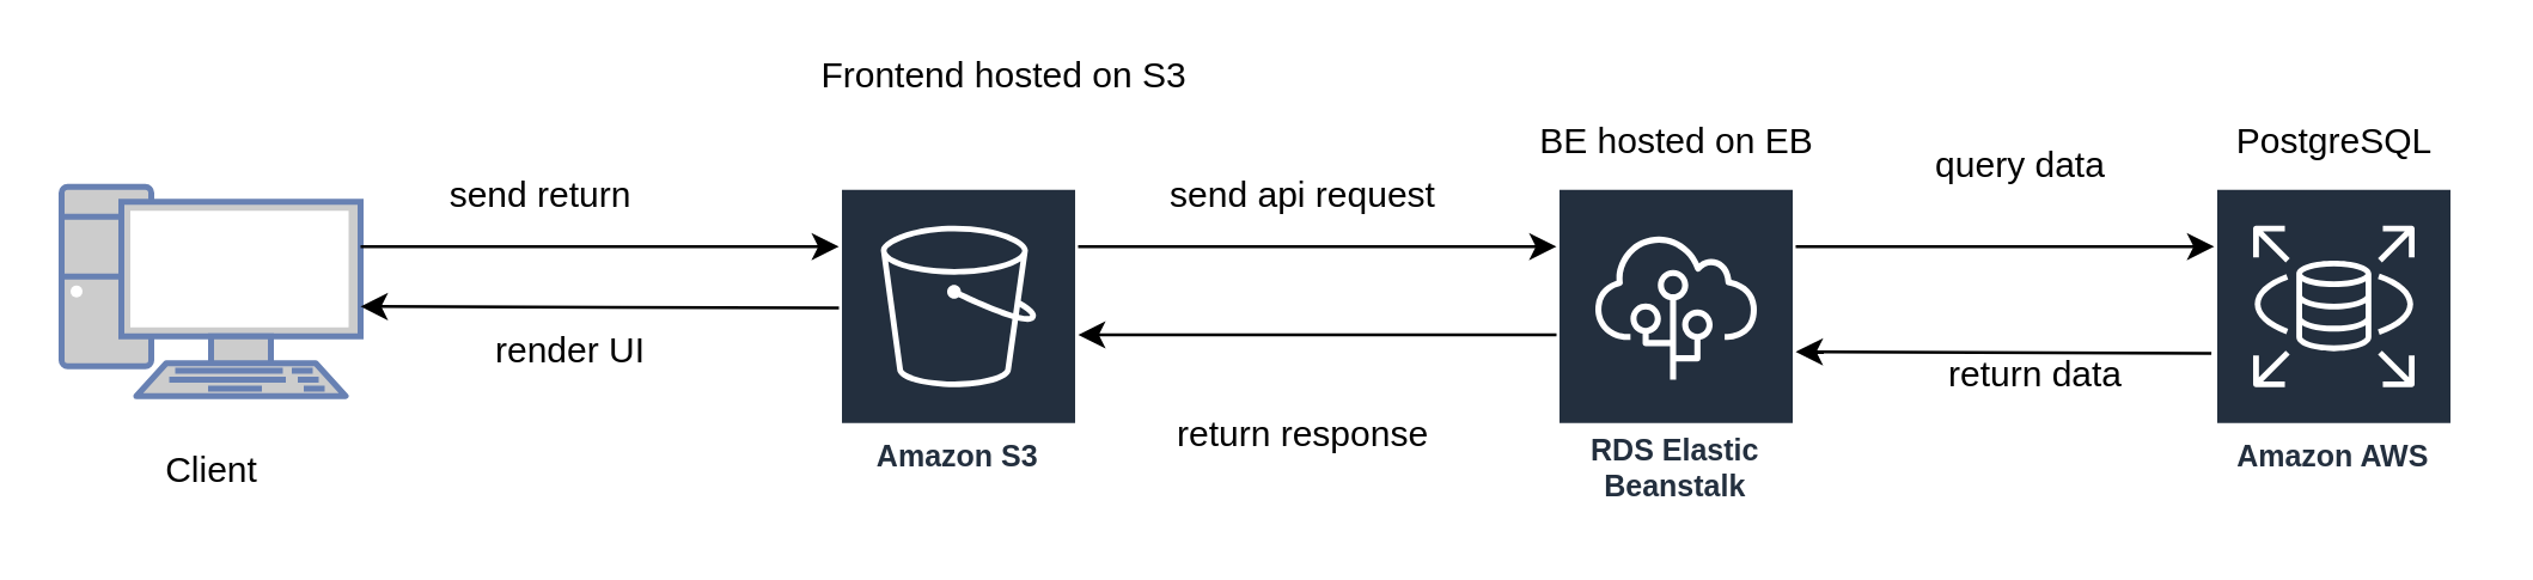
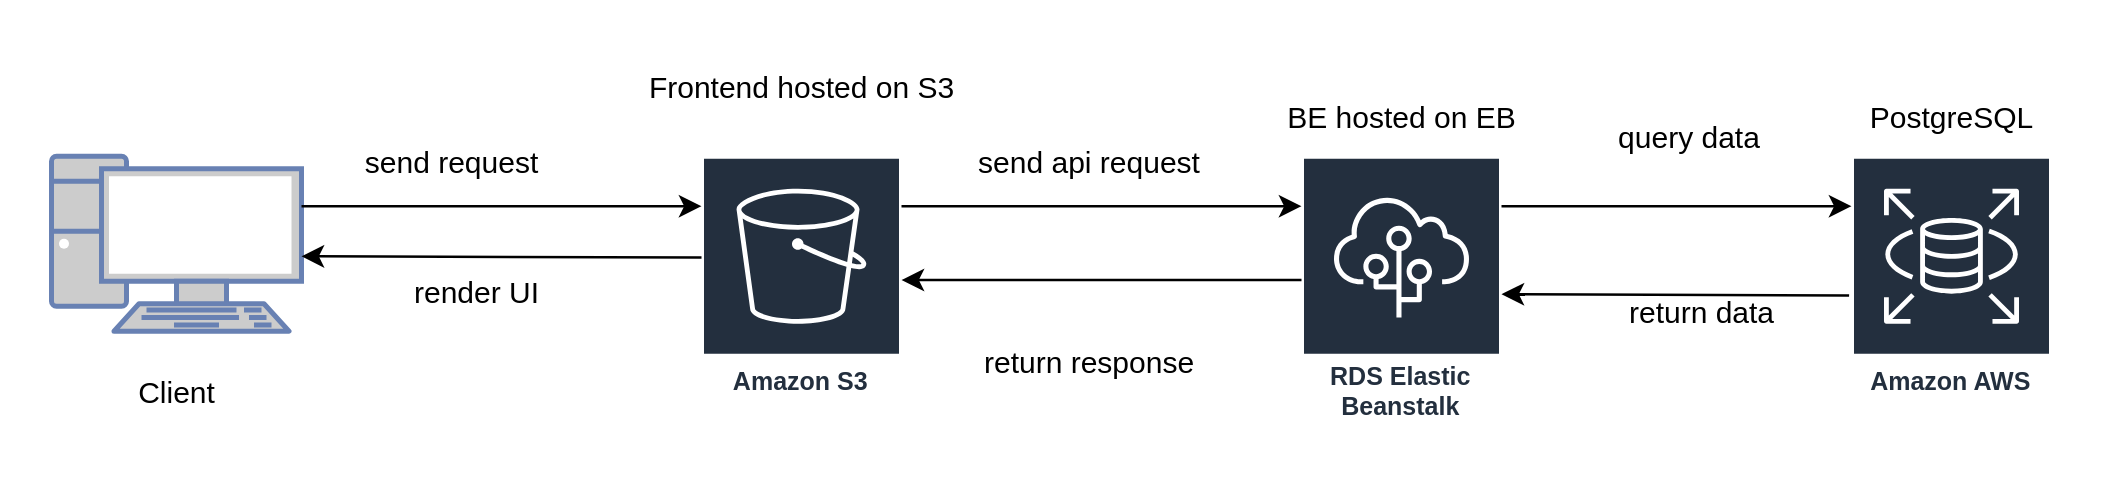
  <mxCell id="0" />
  <mxCell id="1" parent="0" />
  <mxCell id="2" value="" style="fontColor=#0066CC;verticalAlign=top;verticalLabelPosition=bottom;labelPosition=center;align=center;html=1;outlineConnect=0;fillColor=#CCCCCC;strokeColor=#6881B3;gradientColor=none;gradientDirection=north;strokeWidth=2;shape=mxgraph.networks.pc;" vertex="1" parent="1"><mxGeometry x="20" y="62" width="100" height="70" as="geometry" /></mxCell>
  <mxCell id="3" value="Client" style="text;html=1;align=center;verticalAlign=middle;resizable=0;points=[];autosize=1;strokeColor=none;fillColor=none;" vertex="1" parent="1"><mxGeometry x="45" y="142" width="50" height="30" as="geometry" /></mxCell>
  <mxCell id="4" value="Amazon S3" style="sketch=0;outlineConnect=0;fontColor=#232F3E;gradientColor=none;strokeColor=#ffffff;fillColor=#232F3E;dashed=0;verticalLabelPosition=middle;verticalAlign=bottom;align=center;html=1;whiteSpace=wrap;fontSize=10;fontStyle=1;spacing=3;shape=mxgraph.aws4.productIcon;prIcon=mxgraph.aws4.s3;" vertex="1" parent="1"><mxGeometry x="280" y="62" width="80" height="100" as="geometry" /></mxCell>
  <mxCell id="5" value="" style="endArrow=classic;html=1;rounded=0;exitX=1;exitY=0.286;exitDx=0;exitDy=0;exitPerimeter=0;" edge="1" parent="1" source="2"><mxGeometry width="50" height="50" relative="1" as="geometry"><mxPoint x="400" y="22" as="sourcePoint" /><mxPoint x="280" y="82" as="targetPoint" /></mxGeometry></mxCell>
  <mxCell id="6" value="RDS Elastic Beanstalk" style="sketch=0;outlineConnect=0;fontColor=#232F3E;gradientColor=none;strokeColor=#ffffff;fillColor=#232F3E;dashed=0;verticalLabelPosition=middle;verticalAlign=bottom;align=center;html=1;whiteSpace=wrap;fontSize=10;fontStyle=1;spacing=3;shape=mxgraph.aws4.productIcon;prIcon=mxgraph.aws4.elastic_beanstalk;" vertex="1" parent="1"><mxGeometry x="520" y="62" width="80" height="110" as="geometry" /></mxCell>
  <mxCell id="7" value="" style="endArrow=classic;html=1;rounded=0;exitX=1;exitY=0.286;exitDx=0;exitDy=0;exitPerimeter=0;" edge="1" parent="1"><mxGeometry width="50" height="50" relative="1" as="geometry"><mxPoint x="360" y="82" as="sourcePoint" /><mxPoint x="520" y="82" as="targetPoint" /></mxGeometry></mxCell>
  <mxCell id="8" value="Amazon AWS" style="sketch=0;outlineConnect=0;fontColor=#232F3E;gradientColor=none;strokeColor=#ffffff;fillColor=#232F3E;dashed=0;verticalLabelPosition=middle;verticalAlign=bottom;align=center;html=1;whiteSpace=wrap;fontSize=10;fontStyle=1;spacing=3;shape=mxgraph.aws4.productIcon;prIcon=mxgraph.aws4.rds;" vertex="1" parent="1"><mxGeometry x="740" y="62" width="80" height="100" as="geometry" /></mxCell>
  <mxCell id="9" value="" style="endArrow=classic;html=1;rounded=0;exitX=1;exitY=0.286;exitDx=0;exitDy=0;exitPerimeter=0;" edge="1" parent="1"><mxGeometry width="50" height="50" relative="1" as="geometry"><mxPoint x="600" y="82" as="sourcePoint" /><mxPoint x="740" y="82" as="targetPoint" /></mxGeometry></mxCell>
  <mxCell id="10" value="" style="endArrow=classic;html=1;rounded=0;exitX=-0.012;exitY=0.557;exitDx=0;exitDy=0;exitPerimeter=0;" edge="1" parent="1" source="8" target="6"><mxGeometry width="50" height="50" relative="1" as="geometry"><mxPoint x="610" y="92" as="sourcePoint" /><mxPoint x="750" y="92" as="targetPoint" /></mxGeometry></mxCell>
  <mxCell id="11" value="" style="endArrow=classic;html=1;rounded=0;exitX=0;exitY=0.45;exitDx=0;exitDy=0;exitPerimeter=0;" edge="1" parent="1" source="6"><mxGeometry width="50" height="50" relative="1" as="geometry"><mxPoint x="499" y="112.5" as="sourcePoint" /><mxPoint x="360" y="111.5" as="targetPoint" /></mxGeometry></mxCell>
  <mxCell id="12" value="" style="endArrow=classic;html=1;rounded=0;exitX=0;exitY=0.45;exitDx=0;exitDy=0;exitPerimeter=0;" edge="1" parent="1"><mxGeometry width="50" height="50" relative="1" as="geometry"><mxPoint x="280" y="102.5" as="sourcePoint" /><mxPoint x="120" y="102" as="targetPoint" /></mxGeometry></mxCell>
- <mxCell id="13" value="send return" style="text;html=1;align=center;verticalAlign=middle;resizable=0;points=[];autosize=1;strokeColor=none;fillColor=none;" vertex="1" parent="1"><mxGeometry x="135" y="50" width="90" height="30" as="geometry" /></mxCell>
- <mxCell id="14" value="Frontend hosted on S3" style="text;html=1;align=center;verticalAlign=middle;resizable=0;points=[];autosize=1;strokeColor=none;fillColor=none;" vertex="1" parent="1"><mxGeometry x="260" y="10" width="150" height="30" as="geometry" /></mxCell>
+ <mxCell id="13" value="send request" style="text;html=1;align=center;verticalAlign=middle;resizable=0;points=[];autosize=1;strokeColor=none;fillColor=none;" vertex="1" parent="1"><mxGeometry x="135" y="50" width="90" height="30" as="geometry" /></mxCell>
+ <mxCell id="14" value="Frontend hosted on S3" style="text;html=1;align=center;verticalAlign=middle;resizable=0;points=[];autosize=1;strokeColor=none;fillColor=none;" vertex="1" parent="1"><mxGeometry x="245" y="20" width="150" height="30" as="geometry" /></mxCell>
  <mxCell id="15" value="send api request" style="text;html=1;align=center;verticalAlign=middle;resizable=0;points=[];autosize=1;strokeColor=none;fillColor=none;" vertex="1" parent="1"><mxGeometry x="380" y="50" width="110" height="30" as="geometry" /></mxCell>
  <mxCell id="16" value="query data" style="text;html=1;align=center;verticalAlign=middle;resizable=0;points=[];autosize=1;strokeColor=none;fillColor=none;" vertex="1" parent="1"><mxGeometry x="635" y="40" width="80" height="30" as="geometry" /></mxCell>
  <mxCell id="17" value="BE hosted on EB" style="text;html=1;align=center;verticalAlign=middle;resizable=0;points=[];autosize=1;strokeColor=none;fillColor=none;" vertex="1" parent="1"><mxGeometry x="505" y="32" width="110" height="30" as="geometry" /></mxCell>
  <mxCell id="18" value="PostgreSQL" style="text;html=1;align=center;verticalAlign=middle;resizable=0;points=[];autosize=1;strokeColor=none;fillColor=none;" vertex="1" parent="1"><mxGeometry x="735" y="32" width="90" height="30" as="geometry" /></mxCell>
  <mxCell id="19" value="return data" style="text;html=1;align=center;verticalAlign=middle;resizable=0;points=[];autosize=1;strokeColor=none;fillColor=none;" vertex="1" parent="1"><mxGeometry x="640" y="110" width="80" height="30" as="geometry" /></mxCell>
  <mxCell id="20" value="return response" style="text;html=1;align=center;verticalAlign=middle;resizable=0;points=[];autosize=1;strokeColor=none;fillColor=none;" vertex="1" parent="1"><mxGeometry x="380" y="130" width="110" height="30" as="geometry" /></mxCell>
  <mxCell id="21" value="render UI" style="text;html=1;align=center;verticalAlign=middle;resizable=0;points=[];autosize=1;strokeColor=none;fillColor=none;" vertex="1" parent="1"><mxGeometry x="155" y="102" width="70" height="30" as="geometry" /></mxCell>
